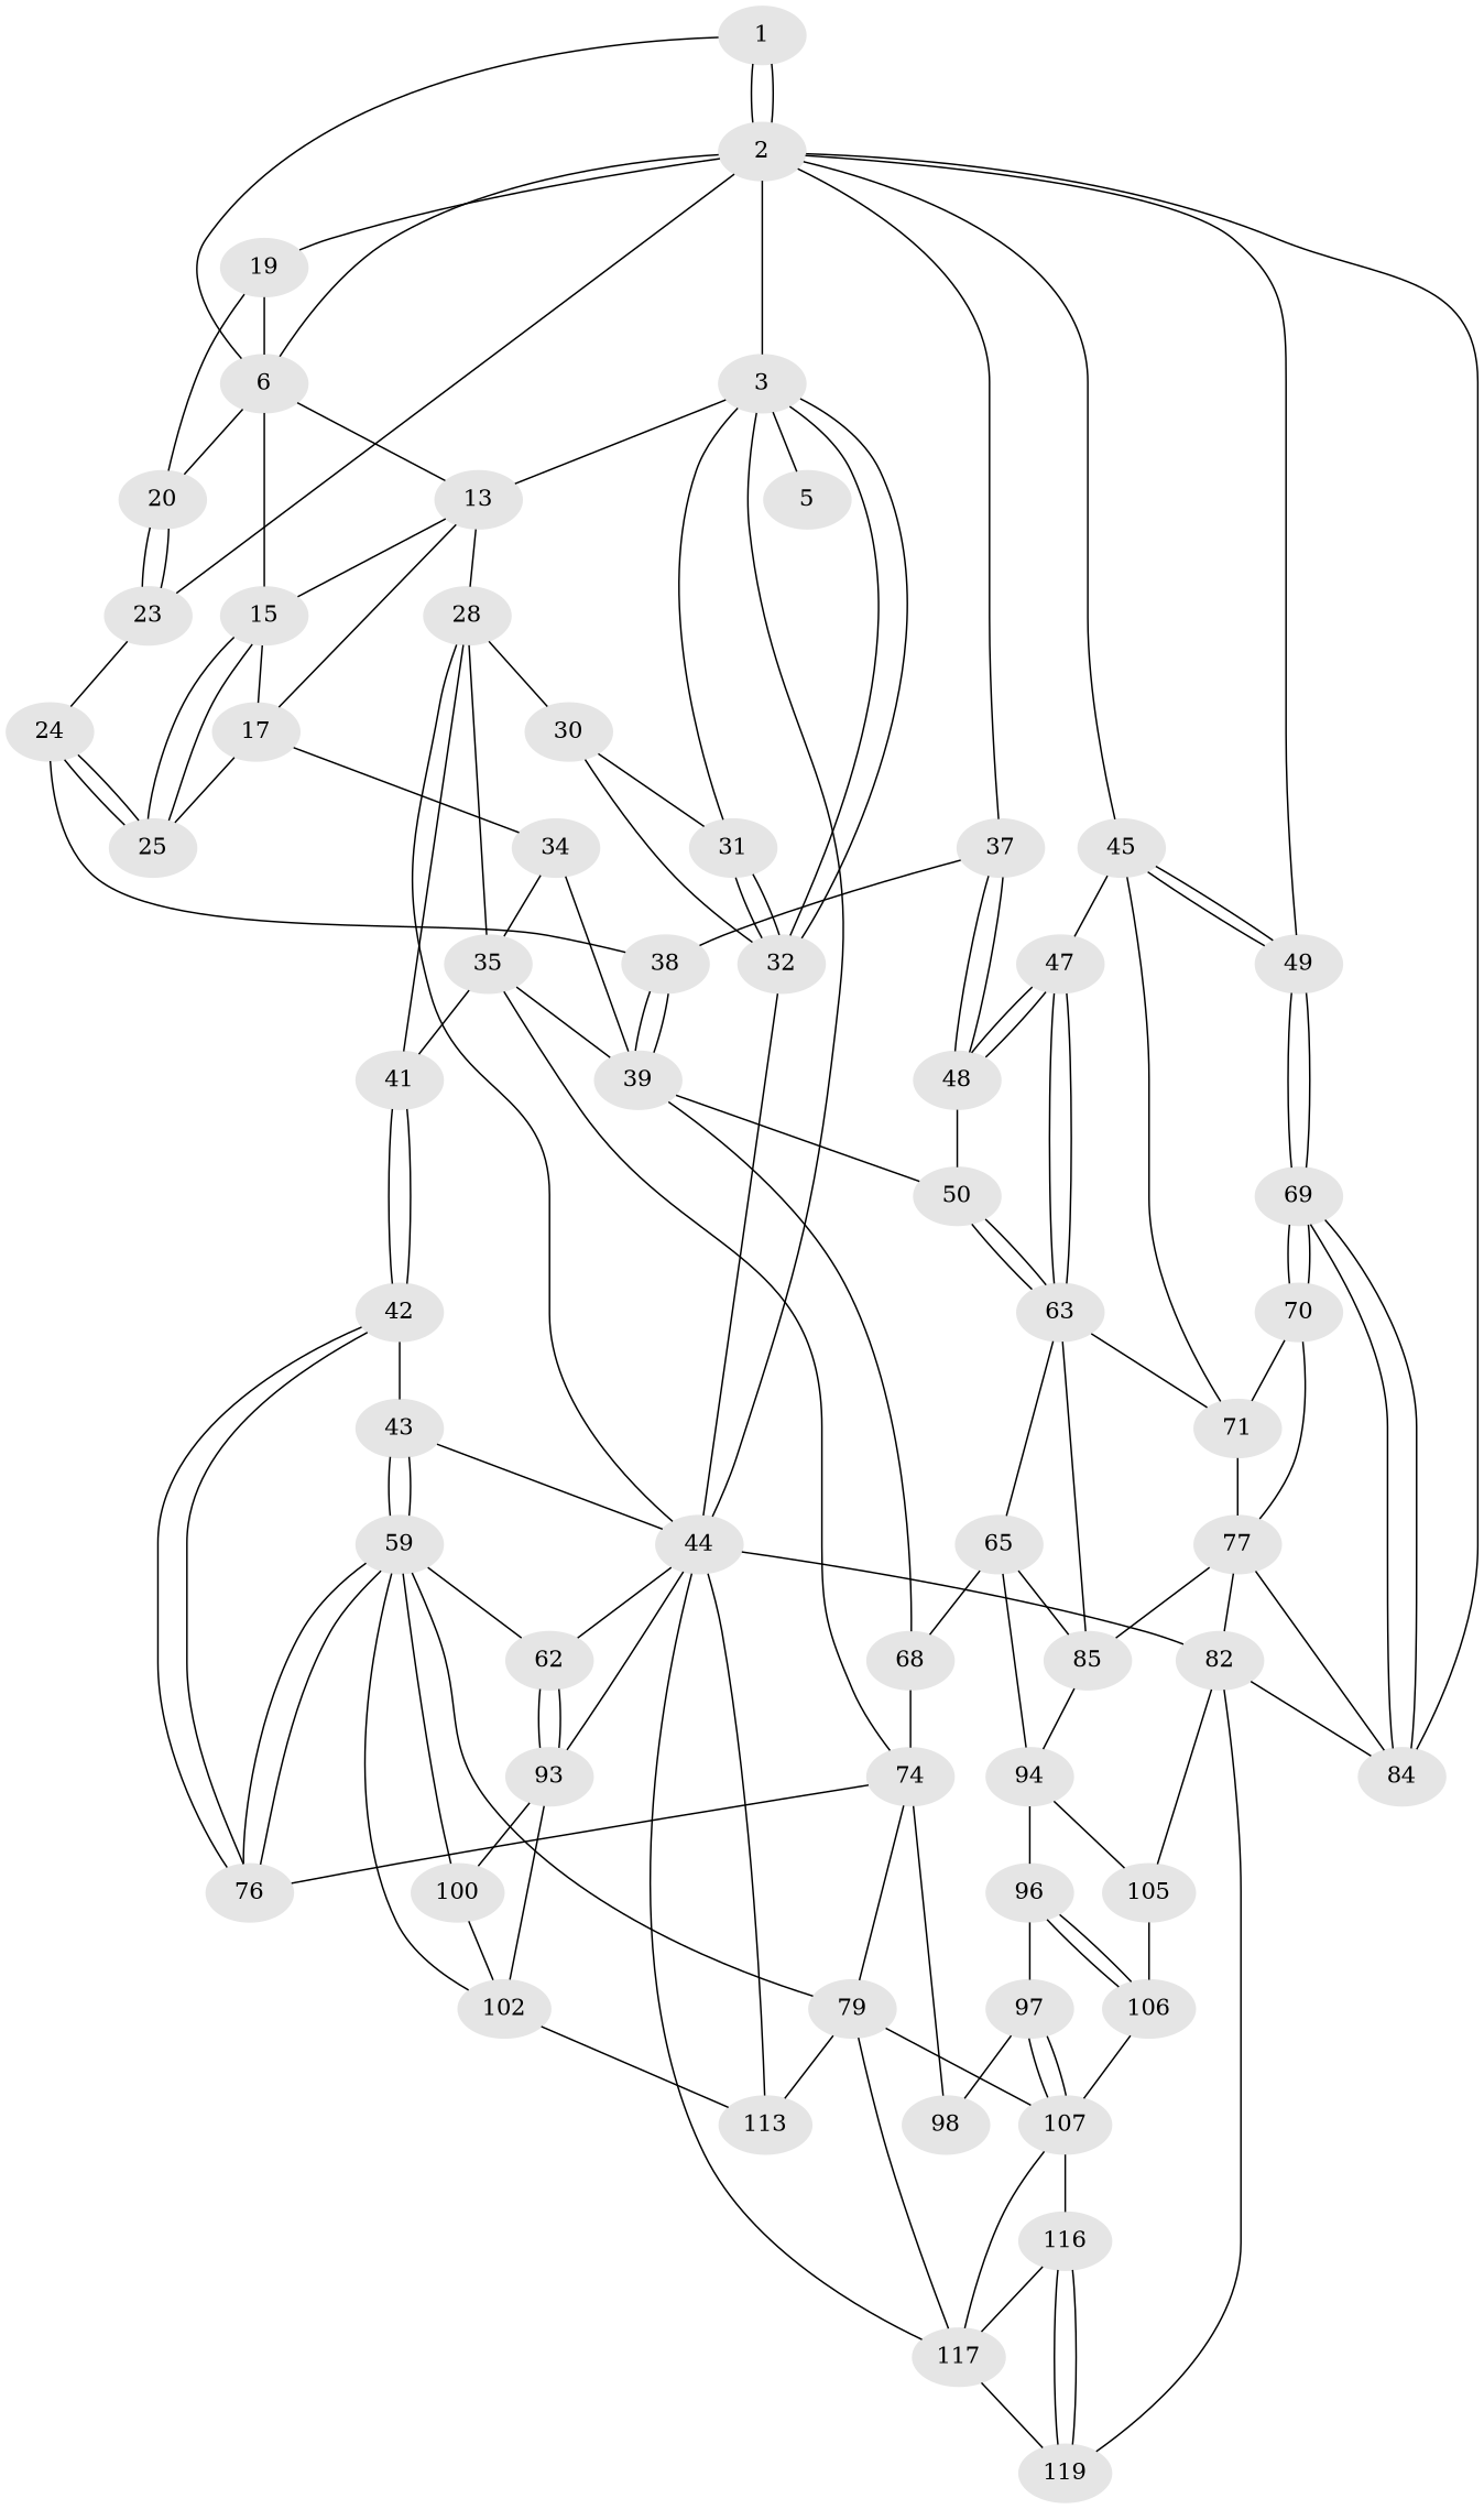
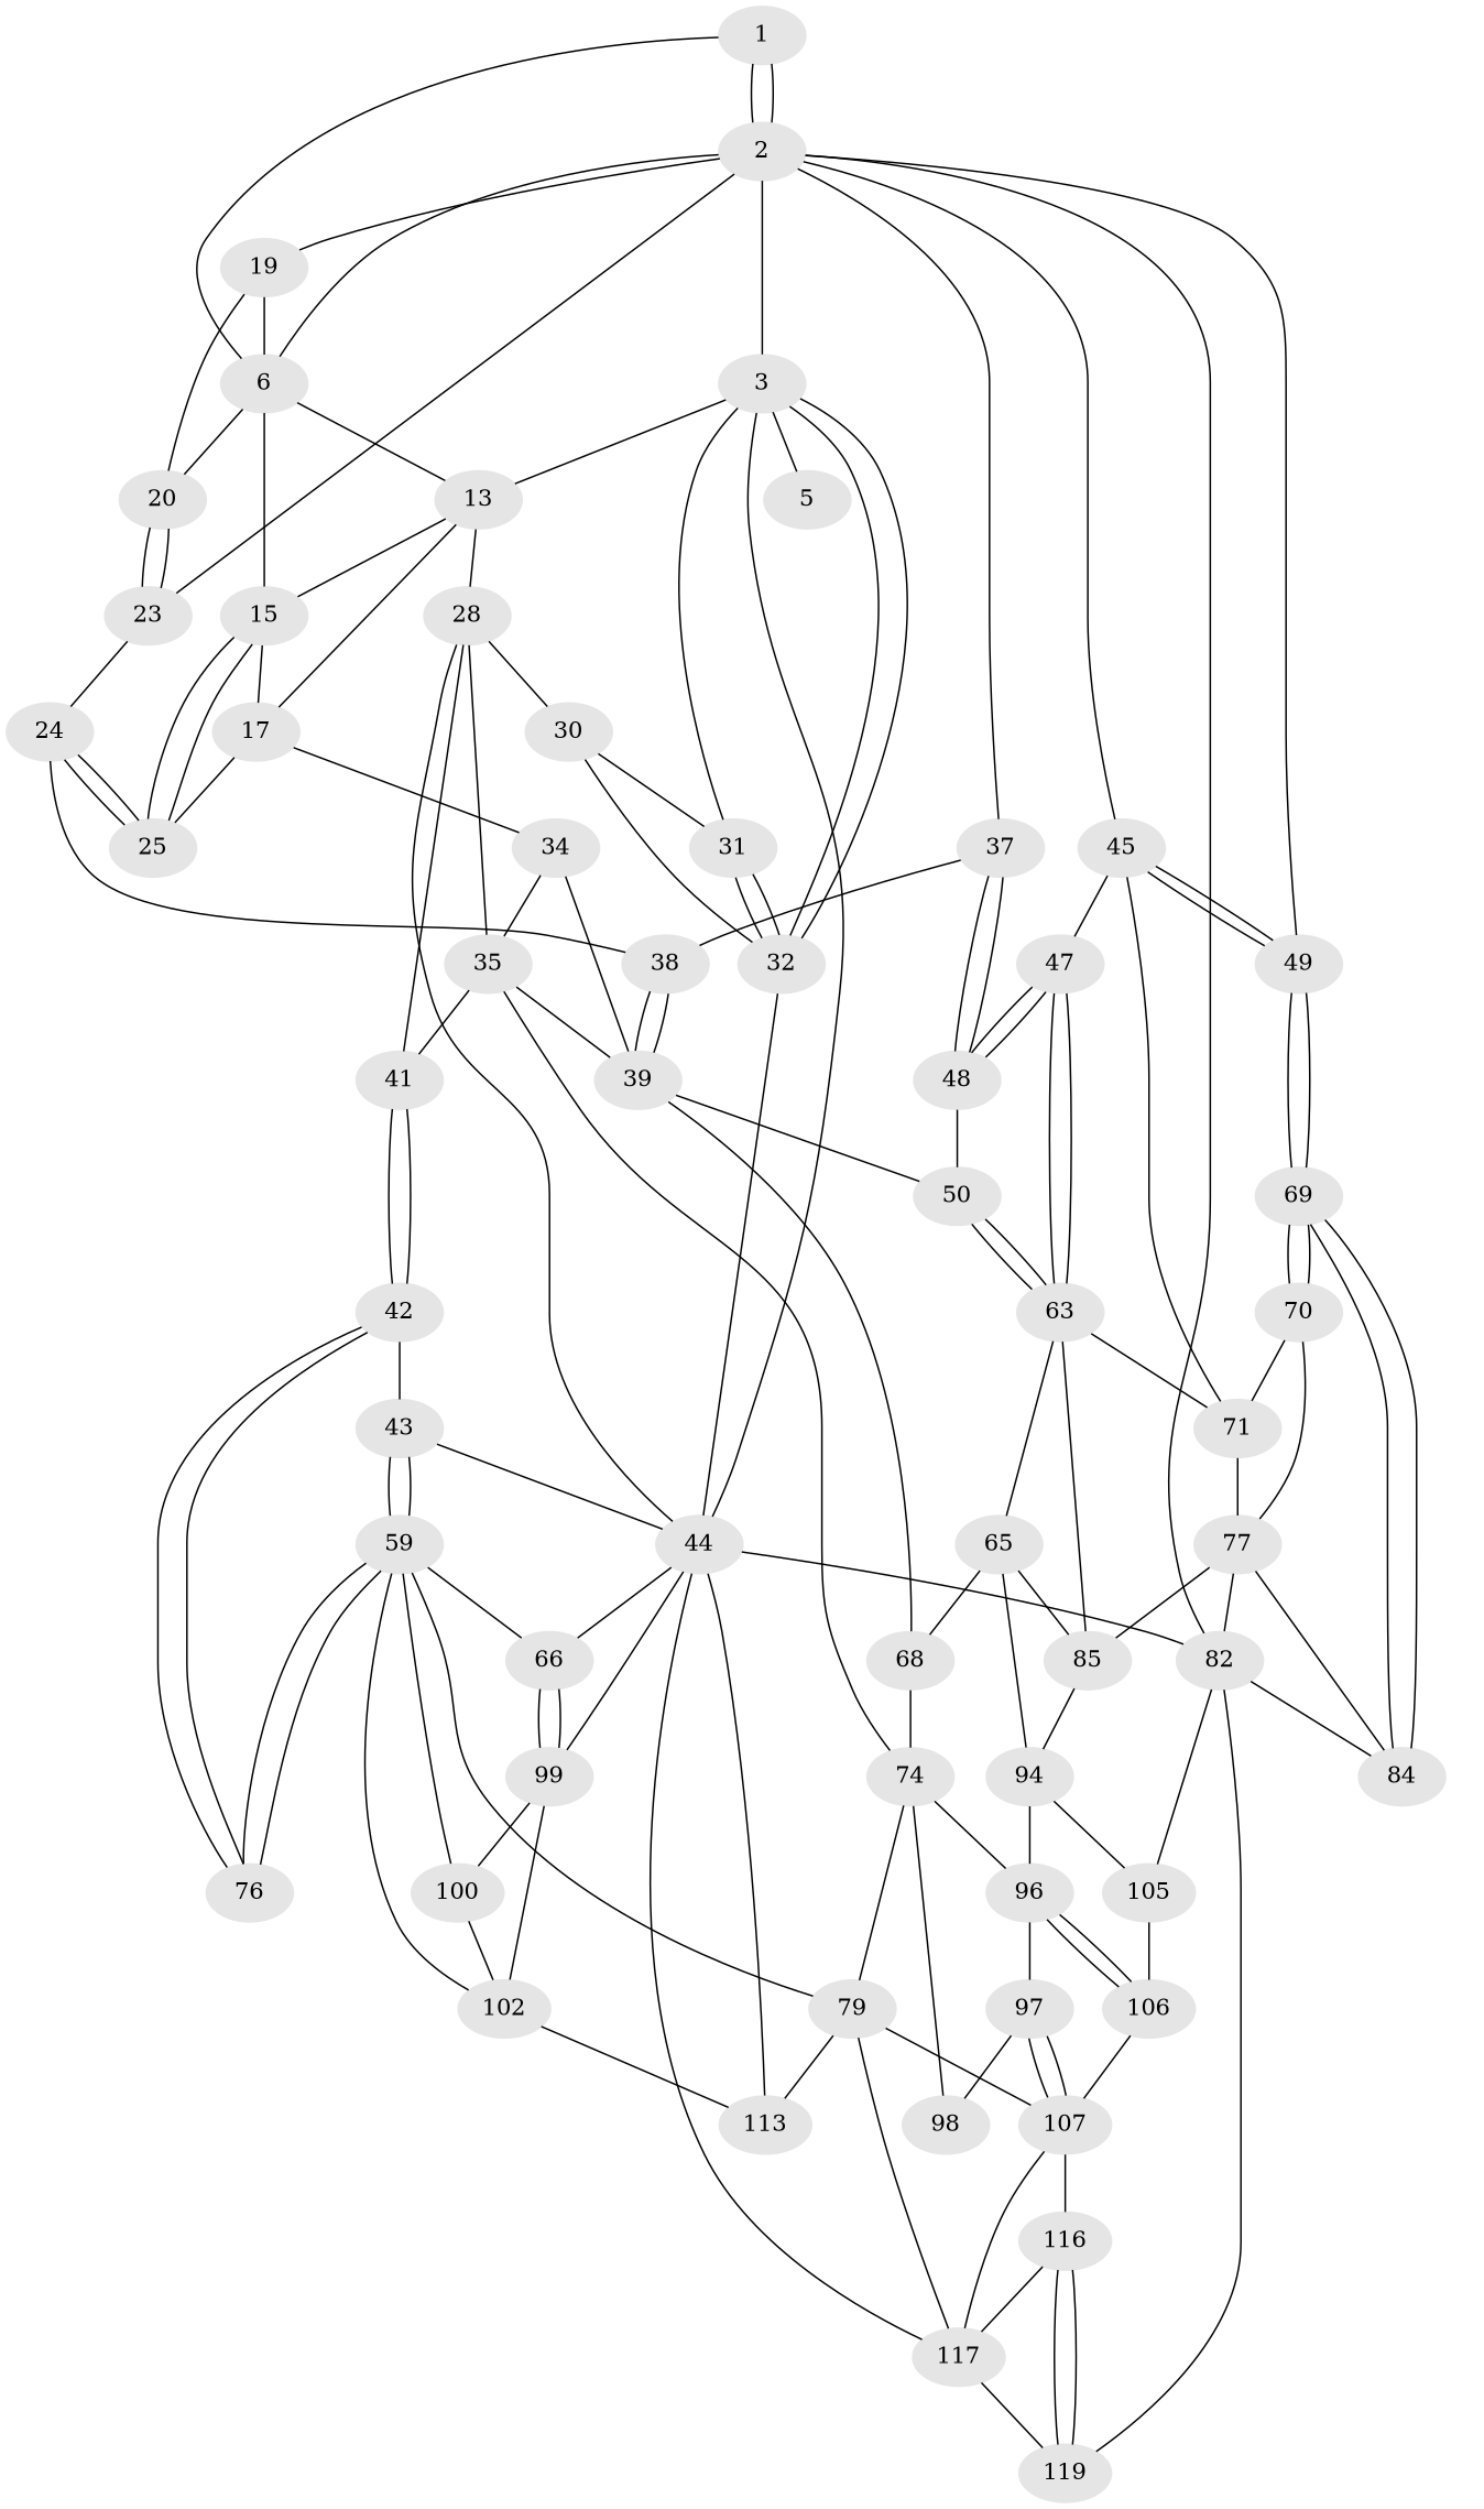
  graph {
    node [color=gray90 style=filled]
    2 [super="+10"]
    1
    6 [super="+7"]
    3 [super="+4"]
    19
    23
    37
    45 [super="+46"]
    49
    82 [super="+111+83"]
    13 [super="+14+18"]
    15 [super="+16"]
    20
    5
    31
    32 [super="+55"]
    44 [super="+56"]
    24
    38
    48
    47
    71 [super="+72"]
    69
    84
    105
    119
    17 [super="+33"]
    28 [super="+36+29"]
-   62
-   99 [super="+101" label=93]
+   62 [label=66]
+   99 [super="+101"]
    113 [super="+114+115"]
    117 [super="+118"]
    25
    34
    30
    35 [super="+52"]
    41
    39 [super="+51+40"]
    74 [super="+81+75"]
    42
    50
    68
    76
    79 [super="+109"]
    98
    63 [super="+64"]
    43
    59 [super="+60"]
    100
    102 [super="+104"]
    77 [super="+90"]
    65 [super="+66"]
    85 [super="+86+92"]
    70
    107 [super="+110+108"]
    94 [super="+95"]
    96
    116
    106
    97
    2 -- 6
    2 -- 3
    2 -- 19 [weight=2]
    2 -- 23
    2 -- 37
    2 -- 45
    2 -- 49
-   2 -- 84
+   2 -- 82
    1 -- 2
    1 -- 2
    1 -- 6
    6 -- 13
    6 -- 15
    6 -- 20
    3 -- 13
    3 -- 5
    3 -- 31
    3 -- 32
    3 -- 32
    3 -- 44
    19 -- 6
    19 -- 20
    23 -- 24
    37 -- 38
    37 -- 48
    37 -- 48
    45 -- 49
    45 -- 49
    45 -- 47
    45 -- 71
    49 -- 69
    49 -- 69
    82 -- 84
    82 -- 105
    82 -- 119
    13 -- 15
    13 -- 17
    13 -- 28
    15 -- 17
    15 -- 25
    15 -- 25
    20 -- 23
    20 -- 23
    31 -- 32
    31 -- 32
    32 -- 44
    44 -- 82
    44 -- 62
    44 -- 99
    44 -- 113
    44 -- 117
    24 -- 38
    24 -- 25
    24 -- 25
    38 -- 39
    38 -- 39
    48 -- 50
    47 -- 48
    47 -- 48
    47 -- 63
    47 -- 63
    71 -- 77
    69 -- 84
    69 -- 84
    69 -- 70
    69 -- 70
    105 -- 106
    17 -- 25
    17 -- 34
    28 -- 44
    28 -- 30
    28 -- 35
    28 -- 41
    62 -- 99
    62 -- 99
    99 -- 100
    99 -- 102
    117 -- 119
    34 -- 35
    34 -- 39
    30 -- 31
    30 -- 32
    35 -- 41
    35 -- 39
    35 -- 74
    41 -- 42
    41 -- 42
    39 -- 50
    39 -- 68
-   74 -- 76
+   74 -- 96
    74 -- 79
    74 -- 98 [weight=2]
    42 -- 76
    42 -- 76
    42 -- 43
    50 -- 63
    50 -- 63
    68 -- 74
    79 -- 113
    79 -- 117
    79 -- 107
    63 -- 71
    63 -- 65
    63 -- 85
    43 -- 44
    43 -- 59
    43 -- 59
    59 -- 62
    59 -- 76
    59 -- 76
    59 -- 79
    59 -- 100
    59 -- 102
    100 -- 102
    102 -- 113
    77 -- 82
    77 -- 84
    77 -- 85
    65 -- 68
    65 -- 85 [weight=2]
    65 -- 94 [weight=2]
    85 -- 94
    70 -- 71
    70 -- 77
    107 -- 117
    107 -- 116
    94 -- 105
    94 -- 96
    96 -- 106
    96 -- 106
    96 -- 97
    116 -- 119
    116 -- 119
    116 -- 117
    106 -- 107
    97 -- 98
    97 -- 107
    97 -- 107
  }
